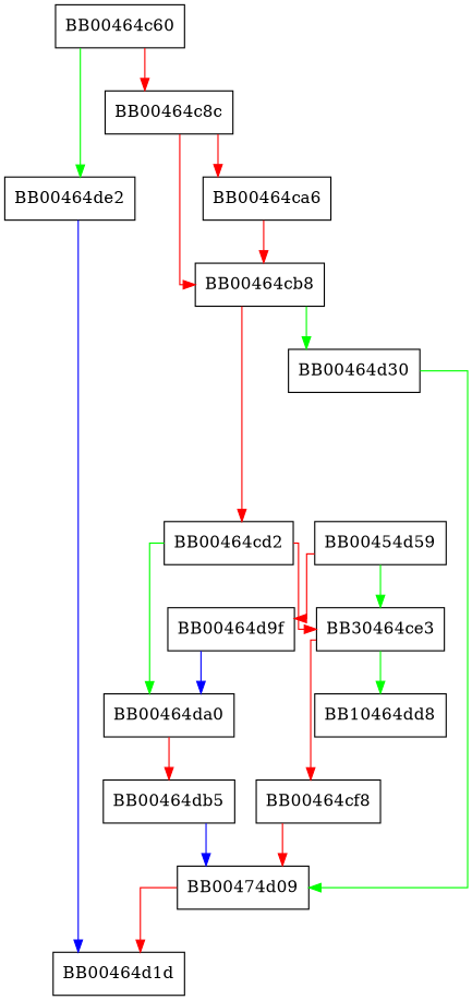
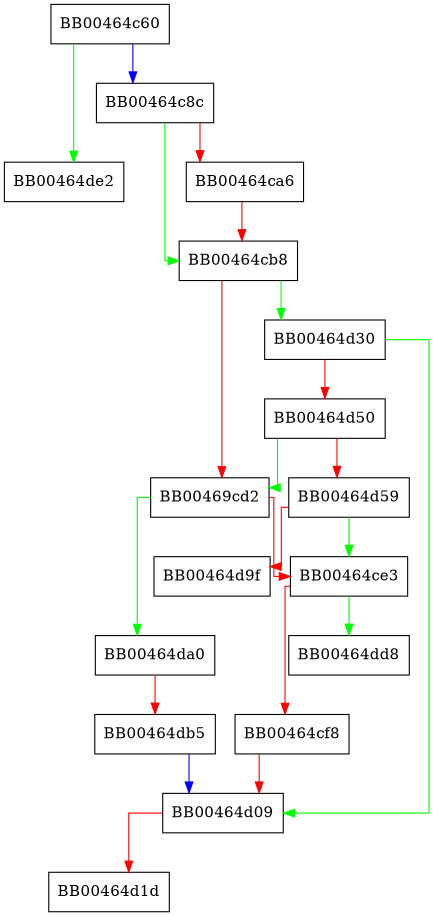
  digraph {
    splines=ortho
    node [shape=box]
    edge [color=red]
    BB00464c60
    BB00464de2
    BB00464c8c
    BB00464d1d
    BB00464cb8
    BB00464ca6
    BB00464d30
-   BB00464cd2
-   BB00464d09 [label=BB00474d09]
+   BB00464cd2 [label=BB00469cd2]
+   BB00464d09
+   BB00464d50
    BB00464da0
-   BB00464ce3 [label=BB30464ce3]
-   BB00464d59 [label=BB00454d59]
+   BB00464ce3
+   BB00464d59
    BB00464db5
-   BB00464dd8 [label=BB10464dd8]
+   BB00464dd8
    BB00464cf8
    BB00464d9f
    BB00464c60 -> BB00464de2 [color=green]
-   BB00464c60 -> BB00464c8c
-   BB00464de2 -> BB00464d1d [color=blue]
-   BB00464c8c -> BB00464cb8
+   BB00464c60 -> BB00464c8c [color=blue]
+   BB00464c8c -> BB00464cb8 [color=green]
    BB00464c8c -> BB00464ca6
    BB00464cb8 -> BB00464d30 [color=green]
    BB00464cb8 -> BB00464cd2
    BB00464ca6 -> BB00464cb8
    BB00464d30 -> BB00464d09 [color=green]
+   BB00464d30 -> BB00464d50
    BB00464cd2 -> BB00464da0 [color=green]
    BB00464cd2 -> BB00464ce3
    BB00464d09 -> BB00464d1d
+   BB00464d50 -> BB00464cd2 [color=green]
+   BB00464d50 -> BB00464d59
    BB00464da0 -> BB00464db5
    BB00464ce3 -> BB00464dd8 [color=green]
    BB00464ce3 -> BB00464cf8
    BB00464d59 -> BB00464ce3 [color=green]
    BB00464d59 -> BB00464d9f
    BB00464db5 -> BB00464d09 [color=blue]
    BB00464cf8 -> BB00464d09
-   BB00464d9f -> BB00464da0 [color=blue]
  }
